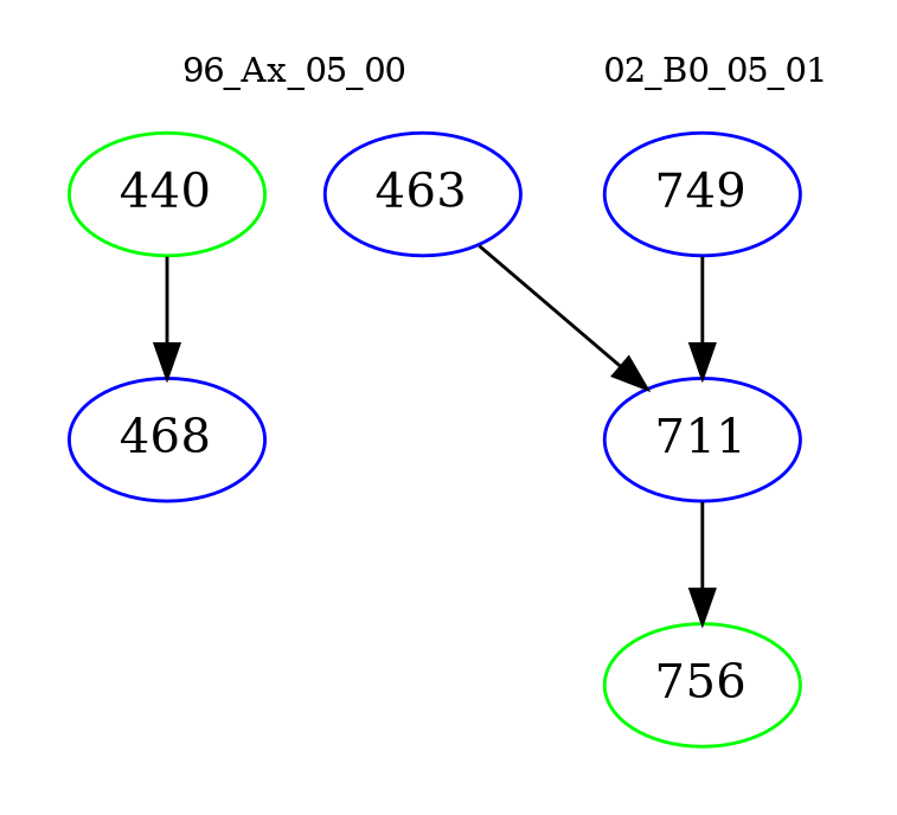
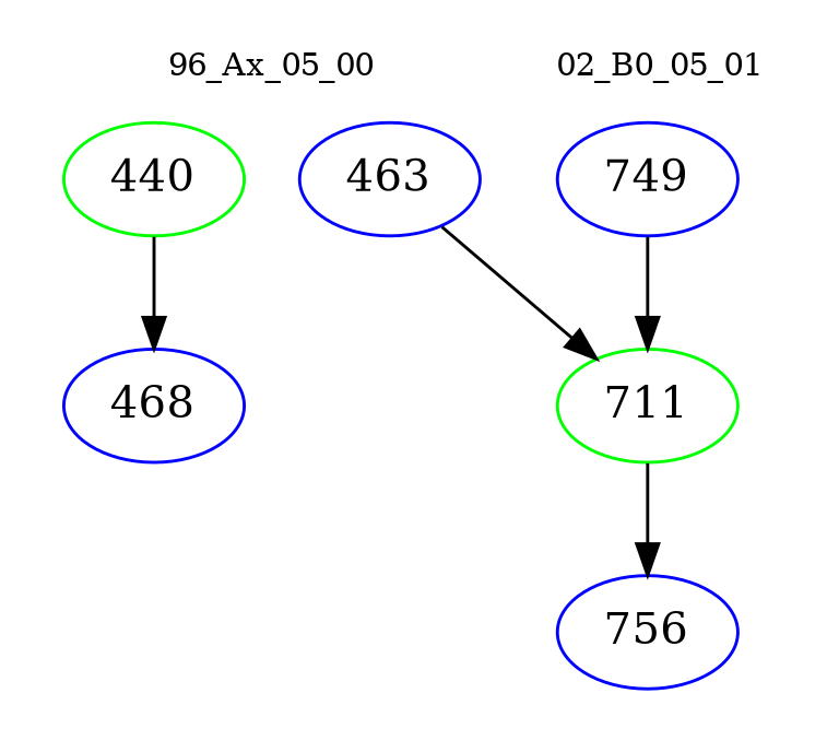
  digraph {
    node [color=blue]
    edge [color=black]
    n1 [label=463]
    n2 [color=green label=440]
    n3 [label=468]
    n4 [label=749]
-   n5 [label=711]
-   n6 [color=green label=756]
+   n5 [color=green label=711]
+   n6 [label=756]
    subgraph cluster_1 {
      color=white
      fontsize=10
      label="96_Ax_05_00"
      n1
      n2
      n3
    }
    subgraph cluster_2 {
      color=white
      fontsize=10
      label="02_B0_05_01"
      n4
      n5
      n6
    }
    n1 -> n5
    n2 -> n3
    n4 -> n5
    n5 -> n6
  }
